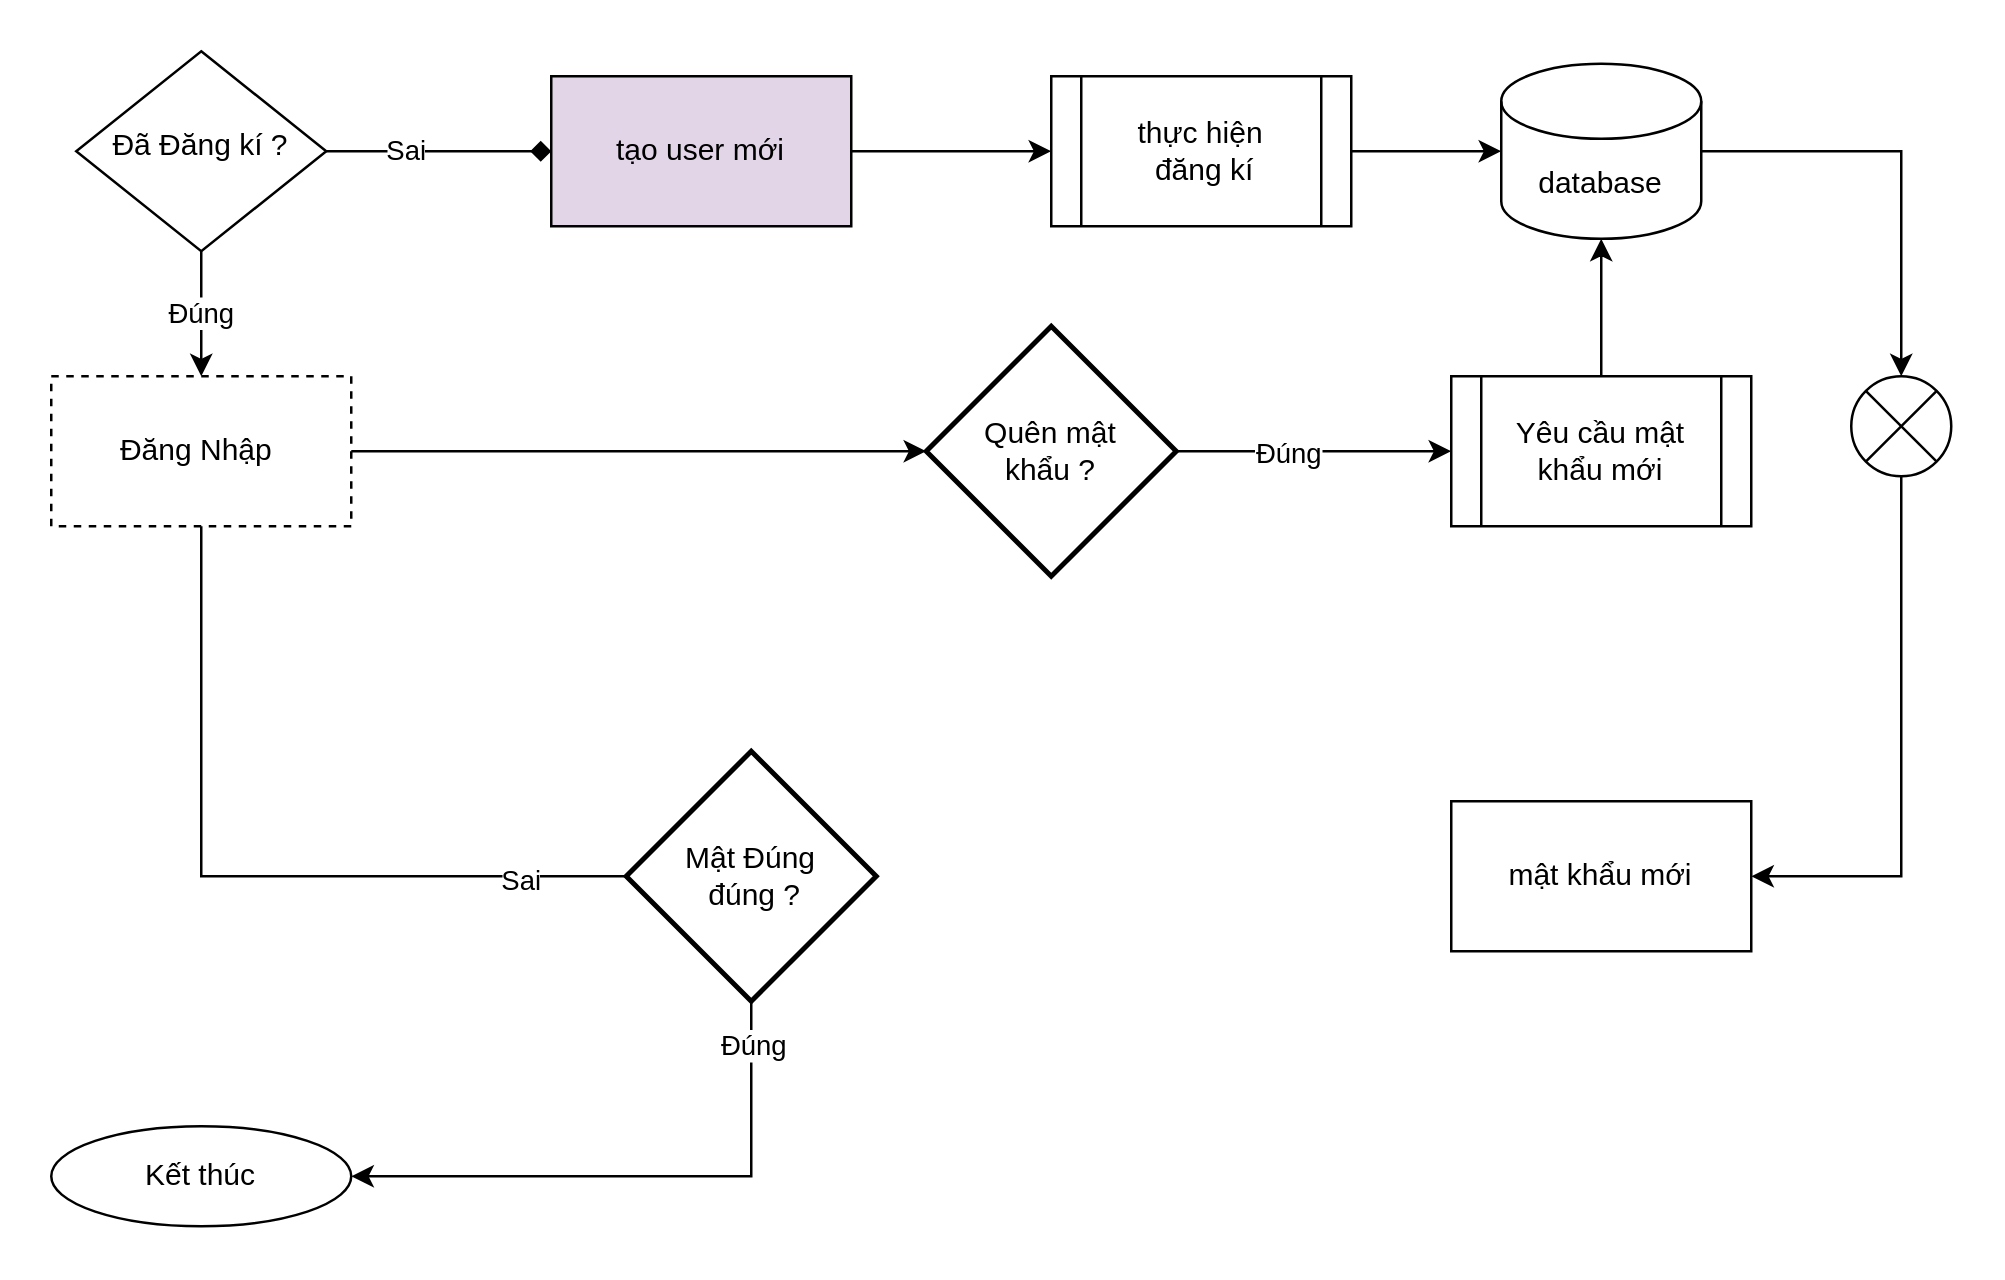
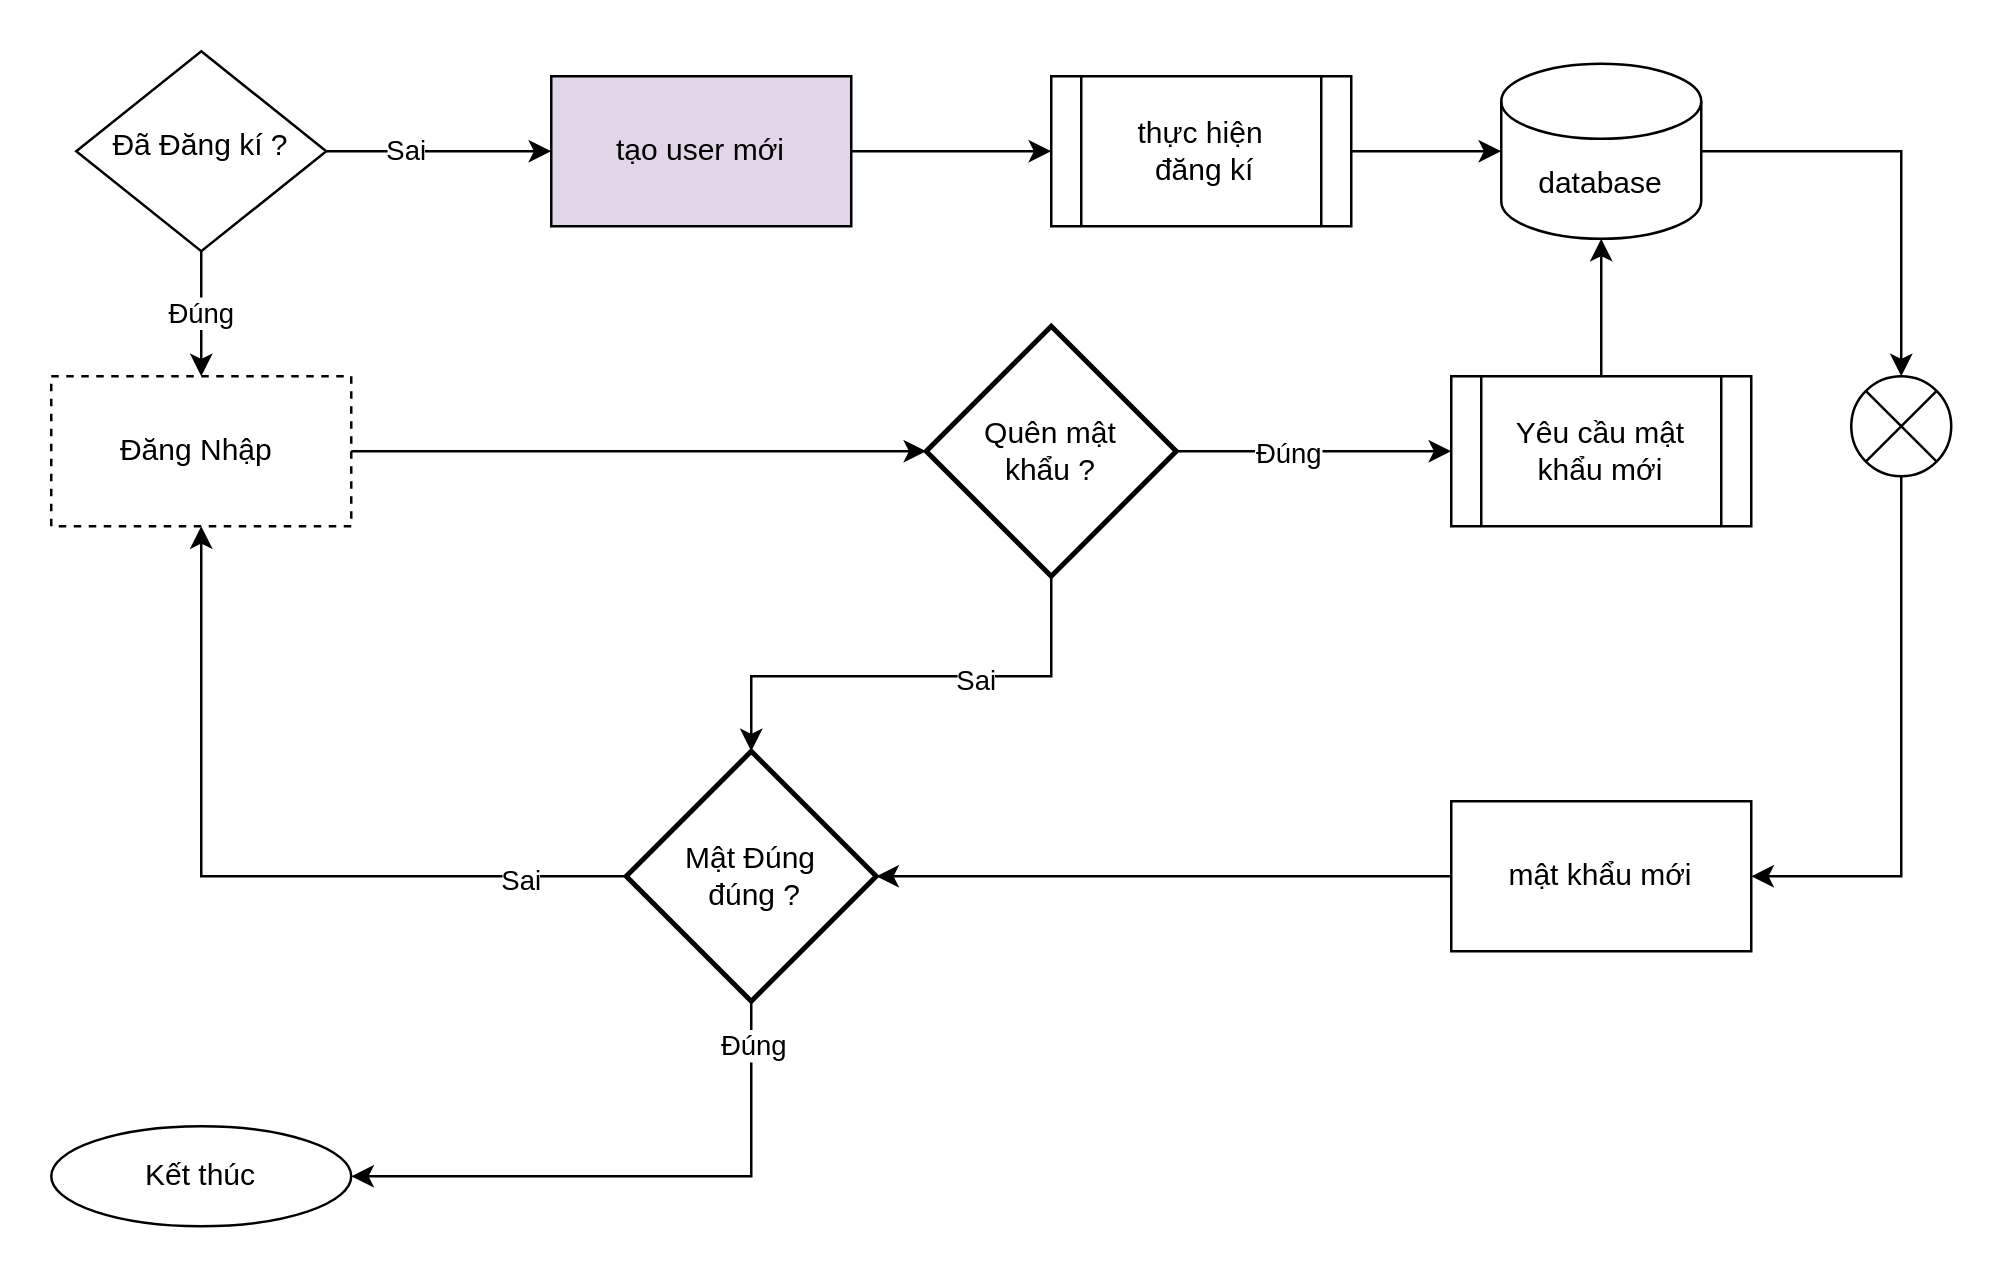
  <mxCell id="0" />
  <mxCell id="1" parent="0" />
  <mxCell id="2" value="Đã Đăng kí ?" style="rhombus;whiteSpace=wrap;html=1;shadow=0;fontFamily=Helvetica;fontSize=12;align=center;strokeWidth=1;spacing=6;spacingTop=-4;" parent="1" vertex="1"><mxGeometry x="30" y="20" width="100" height="80" as="geometry" /></mxCell>
  <mxCell id="3" value="Đăng Nhập&amp;nbsp;" style="rounded=0;whiteSpace=wrap;html=1;dashed=1;" vertex="1" parent="1"><mxGeometry x="20" y="150" width="120" height="60" as="geometry" /></mxCell>
  <mxCell id="4" value="tạo user mới" style="rounded=0;whiteSpace=wrap;html=1;fillColor=#e1d5e7;" vertex="1" parent="1"><mxGeometry x="220" y="30" width="120" height="60" as="geometry" /></mxCell>
- <mxCell id="5" value="" style="endArrow=diamond;html=1;rounded=0;entryX=0;entryY=0.5;entryDx=0;entryDy=0;exitX=1;exitY=0.5;exitDx=0;exitDy=0;" edge="1" parent="1" source="2" target="4"><mxGeometry width="50" height="50" relative="1" as="geometry"><mxPoint x="140" y="80" as="sourcePoint" /><mxPoint x="190" y="30" as="targetPoint" /></mxGeometry></mxCell>
+ <mxCell id="5" value="" style="endArrow=classic;html=1;rounded=0;entryX=0;entryY=0.5;entryDx=0;entryDy=0;exitX=1;exitY=0.5;exitDx=0;exitDy=0;" edge="1" parent="1" source="2" target="4"><mxGeometry width="50" height="50" relative="1" as="geometry"><mxPoint x="140" y="80" as="sourcePoint" /><mxPoint x="190" y="30" as="targetPoint" /></mxGeometry></mxCell>
  <mxCell id="6" value="Sai" style="edgeLabel;html=1;align=center;verticalAlign=middle;resizable=0;points=[];" vertex="1" connectable="0" parent="5"><mxGeometry x="-0.302" y="1" relative="1" as="geometry"><mxPoint as="offset" /></mxGeometry></mxCell>
  <mxCell id="7" value="" style="endArrow=classic;html=1;rounded=0;exitX=1;exitY=0.5;exitDx=0;exitDy=0;entryX=0;entryY=0.5;entryDx=0;entryDy=0;" edge="1" parent="1" source="4" target="8"><mxGeometry width="50" height="50" relative="1" as="geometry"><mxPoint x="350" y="59.8" as="sourcePoint" /><mxPoint x="410" y="60" as="targetPoint" /></mxGeometry></mxCell>
  <mxCell id="8" value="thực hiện&lt;br&gt;&amp;nbsp;đăng kí" style="shape=process;whiteSpace=wrap;html=1;backgroundOutline=1;" vertex="1" parent="1"><mxGeometry x="420" y="30" width="120" height="60" as="geometry" /></mxCell>
  <mxCell id="9" value="database&lt;br&gt;" style="shape=cylinder3;whiteSpace=wrap;html=1;boundedLbl=1;backgroundOutline=1;size=15;" vertex="1" parent="1"><mxGeometry x="600" y="25" width="80" height="70" as="geometry" /></mxCell>
  <mxCell id="10" value="" style="endArrow=classic;html=1;rounded=0;exitX=1;exitY=0.5;exitDx=0;exitDy=0;entryX=0;entryY=0.5;entryDx=0;entryDy=0;entryPerimeter=0;" edge="1" parent="1" source="8" target="9"><mxGeometry width="50" height="50" relative="1" as="geometry"><mxPoint x="550" y="59.66" as="sourcePoint" /><mxPoint x="620" y="60" as="targetPoint" /></mxGeometry></mxCell>
  <mxCell id="11" value="" style="endArrow=classic;html=1;rounded=0;exitX=1;exitY=0.5;exitDx=0;exitDy=0;exitPerimeter=0;" edge="1" parent="1" source="9" target="12"><mxGeometry width="50" height="50" relative="1" as="geometry"><mxPoint x="690" y="80" as="sourcePoint" /><mxPoint x="760" y="160" as="targetPoint" /><Array as="points"><mxPoint x="760" y="60" /></Array></mxGeometry></mxCell>
  <mxCell id="12" value="" style="verticalLabelPosition=bottom;verticalAlign=top;html=1;shape=mxgraph.flowchart.or;" vertex="1" parent="1"><mxGeometry x="740" y="150" width="40" height="40" as="geometry" /></mxCell>
  <mxCell id="13" value="" style="endArrow=classic;html=1;rounded=0;exitX=0.5;exitY=1;exitDx=0;exitDy=0;exitPerimeter=0;entryX=1;entryY=0.5;entryDx=0;entryDy=0;" edge="1" parent="1" source="12" target="14"><mxGeometry width="50" height="50" relative="1" as="geometry"><mxPoint x="740" y="240" as="sourcePoint" /><mxPoint x="690" y="270" as="targetPoint" /><Array as="points"><mxPoint x="760" y="270" /><mxPoint x="760" y="350" /></Array></mxGeometry></mxCell>
  <mxCell id="14" value="mật khẩu mới" style="rounded=0;whiteSpace=wrap;html=1;" vertex="1" parent="1"><mxGeometry x="580" y="320" width="120" height="60" as="geometry" /></mxCell>
  <mxCell id="15" value="" style="endArrow=classic;html=1;rounded=0;exitX=1;exitY=0.5;exitDx=0;exitDy=0;entryX=0;entryY=0.5;entryDx=0;entryDy=0;entryPerimeter=0;" edge="1" parent="1" source="3" target="17"><mxGeometry width="50" height="50" relative="1" as="geometry"><mxPoint x="160" y="179.7" as="sourcePoint" /><mxPoint x="420" y="180" as="targetPoint" /><Array as="points" /></mxGeometry></mxCell>
  <mxCell id="16" value="Yêu cầu mật khẩu mới" style="shape=process;whiteSpace=wrap;html=1;backgroundOutline=1;" vertex="1" parent="1"><mxGeometry x="580" y="150" width="120" height="60" as="geometry" /></mxCell>
  <mxCell id="17" value="Quên mật &lt;br&gt;khẩu ?" style="strokeWidth=2;html=1;shape=mxgraph.flowchart.decision;whiteSpace=wrap;" vertex="1" parent="1"><mxGeometry x="370" y="130" width="100" height="100" as="geometry" /></mxCell>
  <mxCell id="18" value="" style="endArrow=classic;html=1;rounded=0;exitX=1;exitY=0.5;exitDx=0;exitDy=0;exitPerimeter=0;entryX=0;entryY=0.5;entryDx=0;entryDy=0;" edge="1" parent="1" source="17" target="16"><mxGeometry width="50" height="50" relative="1" as="geometry"><mxPoint x="520" y="179.79" as="sourcePoint" /><mxPoint x="540" y="180" as="targetPoint" /></mxGeometry></mxCell>
  <mxCell id="19" value="Đúng" style="edgeLabel;html=1;align=center;verticalAlign=middle;resizable=0;points=[];" vertex="1" connectable="0" parent="18"><mxGeometry x="-0.206" relative="1" as="geometry"><mxPoint as="offset" /></mxGeometry></mxCell>
  <mxCell id="20" value="" style="endArrow=classic;html=1;rounded=0;exitX=0.5;exitY=0;exitDx=0;exitDy=0;entryX=0.5;entryY=1;entryDx=0;entryDy=0;entryPerimeter=0;" edge="1" parent="1" source="16" target="9"><mxGeometry width="50" height="50" relative="1" as="geometry"><mxPoint x="610" y="120" as="sourcePoint" /><mxPoint x="670" y="120" as="targetPoint" /></mxGeometry></mxCell>
+ <mxCell id="21" value="" style="endArrow=classic;html=1;rounded=0;exitX=0.5;exitY=1;exitDx=0;exitDy=0;exitPerimeter=0;entryX=0.5;entryY=0;entryDx=0;entryDy=0;entryPerimeter=0;" edge="1" parent="1" source="17" target="23"><mxGeometry width="50" height="50" relative="1" as="geometry"><mxPoint x="380" y="260" as="sourcePoint" /><mxPoint x="260" y="270" as="targetPoint" /><Array as="points"><mxPoint x="420" y="270" /><mxPoint x="300" y="270" /></Array></mxGeometry></mxCell>
+ <mxCell id="22" value="Sai" style="edgeLabel;html=1;align=center;verticalAlign=middle;resizable=0;points=[];" vertex="1" connectable="0" parent="21"><mxGeometry x="-0.251" y="1" relative="1" as="geometry"><mxPoint as="offset" /></mxGeometry></mxCell>
  <mxCell id="23" value="Mật Đúng&lt;br&gt;&amp;nbsp;đúng ?" style="strokeWidth=2;html=1;shape=mxgraph.flowchart.decision;whiteSpace=wrap;" vertex="1" parent="1"><mxGeometry x="250" y="300" width="100" height="100" as="geometry" /></mxCell>
- <mxCell id="24" value="" style="endArrow=none;html=1;rounded=0;exitX=0;exitY=0.5;exitDx=0;exitDy=0;exitPerimeter=0;entryX=0.5;entryY=1;entryDx=0;entryDy=0;" edge="1" parent="1" source="23" target="3"><mxGeometry width="50" height="50" relative="1" as="geometry"><mxPoint x="40" y="390" as="sourcePoint" /><mxPoint x="50" y="350" as="targetPoint" /><Array as="points"><mxPoint x="80" y="350" /></Array></mxGeometry></mxCell>
+ <mxCell id="24" value="" style="endArrow=classic;html=1;rounded=0;exitX=0;exitY=0.5;exitDx=0;exitDy=0;exitPerimeter=0;entryX=0.5;entryY=1;entryDx=0;entryDy=0;" edge="1" parent="1" source="23" target="3"><mxGeometry width="50" height="50" relative="1" as="geometry"><mxPoint x="40" y="390" as="sourcePoint" /><mxPoint x="50" y="350" as="targetPoint" /><Array as="points"><mxPoint x="80" y="350" /></Array></mxGeometry></mxCell>
  <mxCell id="25" value="Sai" style="edgeLabel;html=1;align=center;verticalAlign=middle;resizable=0;points=[];" vertex="1" connectable="0" parent="24"><mxGeometry x="-0.725" y="1" relative="1" as="geometry"><mxPoint as="offset" /></mxGeometry></mxCell>
+ <mxCell id="26" value="" style="endArrow=classic;html=1;rounded=0;exitX=0;exitY=0.5;exitDx=0;exitDy=0;entryX=1;entryY=0.5;entryDx=0;entryDy=0;entryPerimeter=0;" edge="1" parent="1" source="14" target="23"><mxGeometry width="50" height="50" relative="1" as="geometry"><mxPoint x="430" y="370" as="sourcePoint" /><mxPoint x="480" y="320" as="targetPoint" /></mxGeometry></mxCell>
  <mxCell id="27" value="" style="endArrow=classic;html=1;rounded=0;exitX=0.5;exitY=1;exitDx=0;exitDy=0;exitPerimeter=0;entryX=1;entryY=0.5;entryDx=0;entryDy=0;" edge="1" parent="1" source="23" target="29"><mxGeometry width="50" height="50" relative="1" as="geometry"><mxPoint x="260" y="460" as="sourcePoint" /><mxPoint x="90" y="470" as="targetPoint" /><Array as="points"><mxPoint x="300" y="470" /></Array></mxGeometry></mxCell>
  <mxCell id="28" value="Đúng" style="edgeLabel;html=1;align=center;verticalAlign=middle;resizable=0;points=[];" vertex="1" connectable="0" parent="27"><mxGeometry x="-0.853" relative="1" as="geometry"><mxPoint as="offset" /></mxGeometry></mxCell>
  <mxCell id="29" value="Kết thúc" style="ellipse;whiteSpace=wrap;html=1;fontSize=12;glass=0;strokeWidth=1;shadow=0;" vertex="1" parent="1"><mxGeometry x="20" y="450" width="120" height="40" as="geometry" /></mxCell>
  <mxCell id="30" value="Đúng" style="endArrow=classic;html=1;rounded=0;entryX=0.5;entryY=0;entryDx=0;entryDy=0;exitX=0.5;exitY=1;exitDx=0;exitDy=0;" edge="1" parent="1" source="2" target="3"><mxGeometry width="50" height="50" relative="1" as="geometry"><mxPoint x="60" y="150" as="sourcePoint" /><mxPoint x="110" y="100" as="targetPoint" /></mxGeometry></mxCell>
